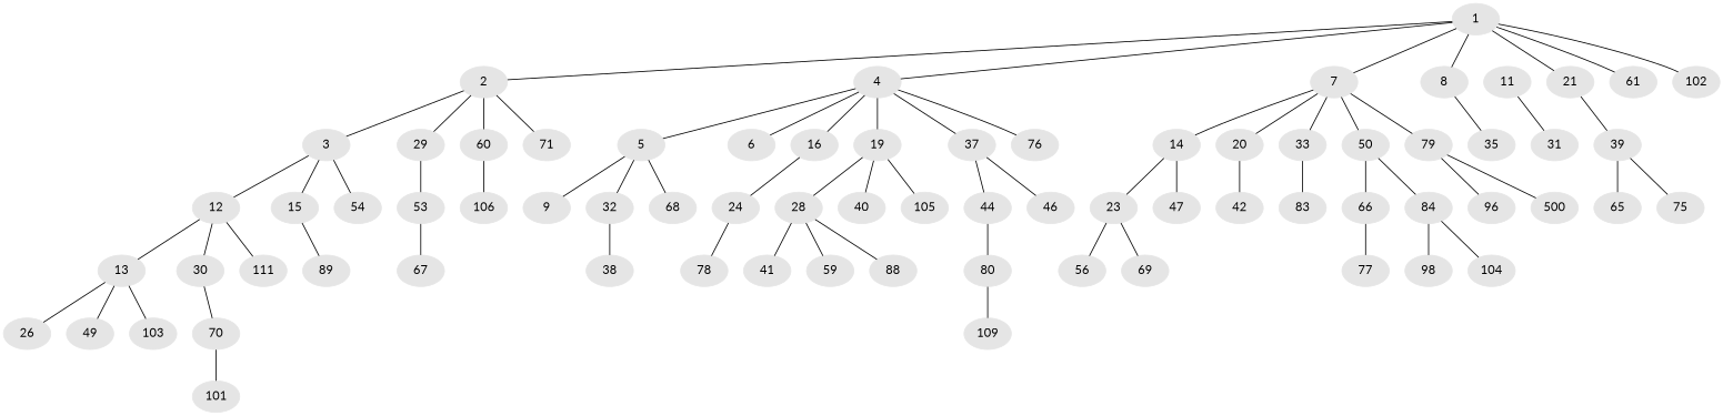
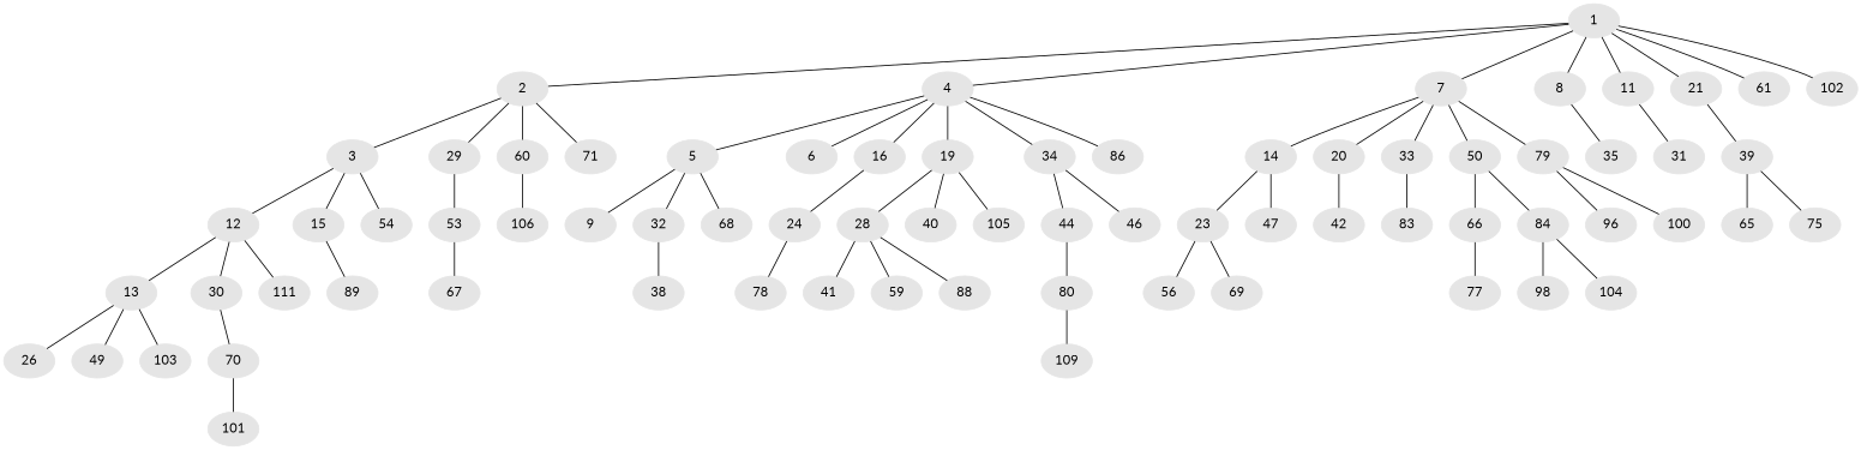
  graph {
    fontname=Lato
    node [color=gray90 fontname=Lato style=filled]
    edge [fontname=Lato]
    1 [super="+58"]
    2 [super="+22"]
    4 [super="+18"]
    7 [super="+10"]
    8 [super="+76"]
    11 [super="+41"]
    21
    61
    102
    3 [super="+17"]
    29 [super="+99"]
    60
    71
    5 [super="+73"]
    6
    16
    19 [super="+25"]
-   34 [super="+36" label=37]
-   86 [super="+113" label=76]
+   34 [super="+36"]
+   86 [super="+113"]
    14
    20
    33 [super="+97"]
    50 [super="+53"]
    79 [super="+85"]
    35 [super="+43"]
    31 [super="+91"]
    39 [super="+51"]
    12 [super="+27"]
    15 [super="+52"]
    54 [super="+94"]
    n31 [label=53 super="+92"]
    106
    13 [super="+63"]
    30
    111
    89 [super="+93"]
    9
    32 [super="+55"]
    68 [super="+87"]
    24 [super="+37"]
    28 [super="+45"]
    40
    105
    44 [super="+95"]
    46 [super="+64"]
    38
    23 [super="+110"]
    47 [super="+82"]
    42
    83 [super="+112"]
    66 [super="+72"]
    84
    96
-   100 [label=500]
+   100
    26
    49 [super="+90"]
    103
    70 [super="+74"]
    56
    69
    78
    n62 [label=41 super="+81"]
    59 [super="+62"]
    88 [super="+107"]
    65
    75
    67
    101
    80
    109
    77
    98 [super="+108"]
    104
    1 -- 2
    1 -- 4
    1 -- 7
    1 -- 8
+   1 -- 11
    1 -- 21
    1 -- 61
    1 -- 102
    2 -- 3
    2 -- 29
    2 -- 60
    2 -- 71
    4 -- 5
    4 -- 6
    4 -- 16
    4 -- 19
    4 -- 34
    4 -- 86
    7 -- 14
    7 -- 20
    7 -- 33
    7 -- 50
    7 -- 79
    8 -- 35
    11 -- 31
    21 -- 39
    3 -- 12
    3 -- 15
    3 -- 54
    29 -- n31
    60 -- 106
    5 -- 9
    5 -- 32
    5 -- 68
    16 -- 24
    19 -- 28
    19 -- 40
    19 -- 105
    34 -- 44
    34 -- 46
    14 -- 23
    14 -- 47
    20 -- 42
    33 -- 83
    50 -- 66
    50 -- 84
    79 -- 96
    79 -- 100
    39 -- 65
    39 -- 75
    12 -- 13
    12 -- 30
    12 -- 111
    15 -- 89
    n31 -- 67
    13 -- 26
    13 -- 49
    13 -- 103
    30 -- 70
    32 -- 38
    24 -- 78
    28 -- n62
    28 -- 59
    28 -- 88
    44 -- 80
    23 -- 56
    23 -- 69
    66 -- 77
    84 -- 98
    84 -- 104
    70 -- 101
    80 -- 109
  }
